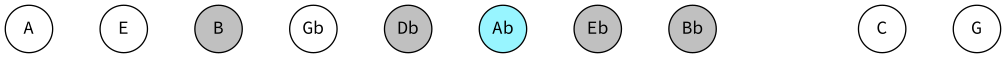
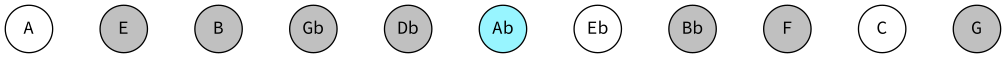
  graph {
    fontname="Source Code Pro"
    mindist=.1
    rankdir=LR
    node [fillcolor=gray fontname="Source Code Pro" margin=0 shape=circle style=filled]
    edge [fontname="Source Code Pro" style=invis]
-   E [fillcolor=white]
+   E
    B
-   Gb [fillcolor=white]
+   Gb
    Db
    Ab [fillcolor=cadetblue1]
-   Eb
+   Eb [fillcolor=white]
    Bb
+   F
    C [fillcolor=white]
-   G [fillcolor=white]
+   G
    A [fillcolor=white]
    subgraph sub_1 {
      E
      B
      Gb
      Db
      Ab
      Eb
      Bb
+     F
      C
      G
      A
    }
    E -- B
    B -- Gb
    Gb -- Db
    Db -- Ab
    Ab -- Eb
    Eb -- Bb
+   Bb -- F
+   F -- C
    C -- G
    A -- E
  }
